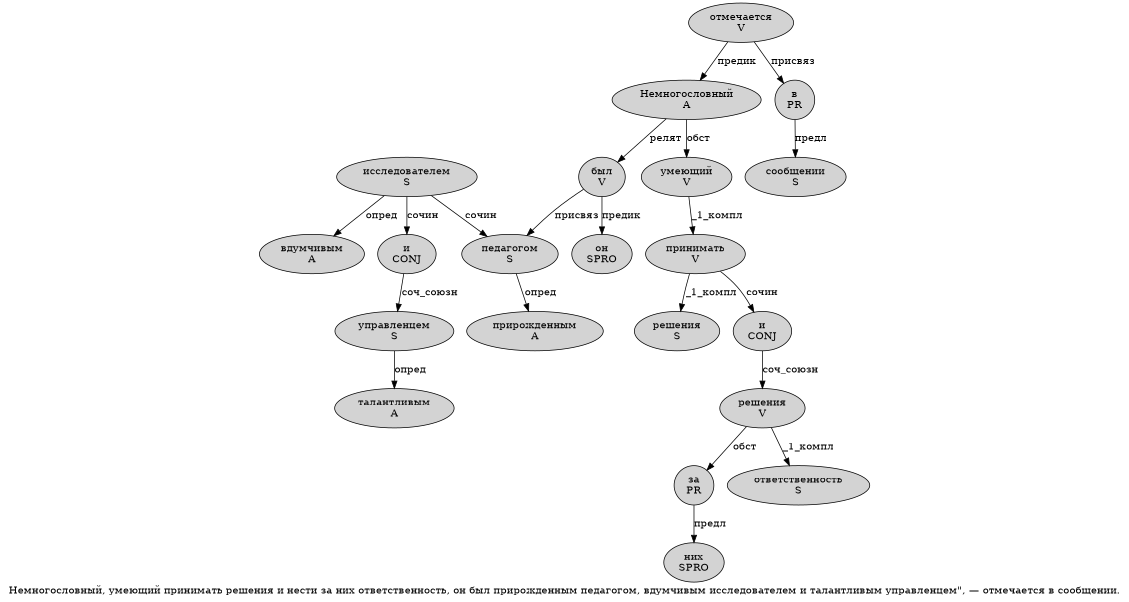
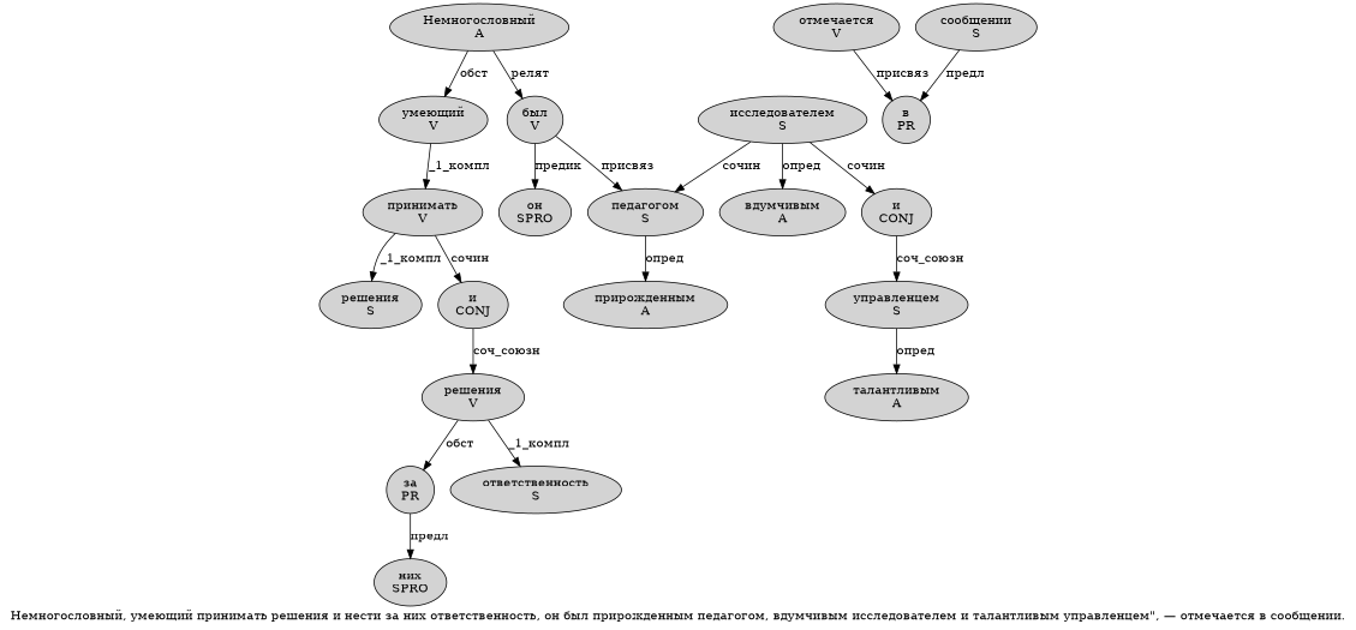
  digraph {
    label="Немногословный, умеющий принимать решения и нести за них ответственность, он был прирожденным педагогом, вдумчивым исследователем и талантливым управленцем\", — отмечается в сообщении."
    node [fillcolor=lightgray penwidth=1 shape=ellipse style=filled]
    n1 [label="Немногословный\nA"]
    n2 [label="умеющий\nV"]
    n3 [label="был\nV"]
    n4 [label="принимать\nV"]
    n5 [label="он\nSPRO"]
    n6 [label="педагогом\nS"]
    n7 [label="решения\nS"]
    n8 [label="и\nCONJ"]
    n9 [label="решения\nV"]
    n10 [label="за\nPR"]
    n11 [label="ответственность\nS"]
    n12 [label="них\nSPRO"]
    n13 [label="прирожденным\nA"]
    n14 [label="исследователем\nS"]
    n15 [label="вдумчивым\nA"]
    n16 [label="и\nCONJ"]
    n17 [label="управленцем\nS"]
    n18 [label="талантливым\nA"]
    n19 [label="отмечается\nV"]
    n20 [label="в\nPR"]
    n21 [label="сообщении\nS"]
    n1 -> n2 [label="обст"]
    n1 -> n3 [label="релят"]
    n2 -> n4 [label="_1_компл"]
    n3 -> n5 [label="предик"]
    n3 -> n6 [label="присвяз"]
    n4 -> n7 [label="_1_компл"]
    n4 -> n8 [label="сочин"]
    n6 -> n13 [label="опред"]
    n8 -> n9 [label="соч_союзн"]
    n9 -> n10 [label="обст"]
    n9 -> n11 [label="_1_компл"]
    n10 -> n12 [label="предл"]
    n14 -> n6 [label="сочин"]
    n14 -> n15 [label="опред"]
    n14 -> n16 [label="сочин"]
    n16 -> n17 [label="соч_союзн"]
    n17 -> n18 [label="опред"]
-   n19 -> n1 [label="предик"]
    n19 -> n20 [label="присвяз"]
-   n20 -> n21 [label="предл"]
+   n21 -> n20 [label="предл"]
  }
